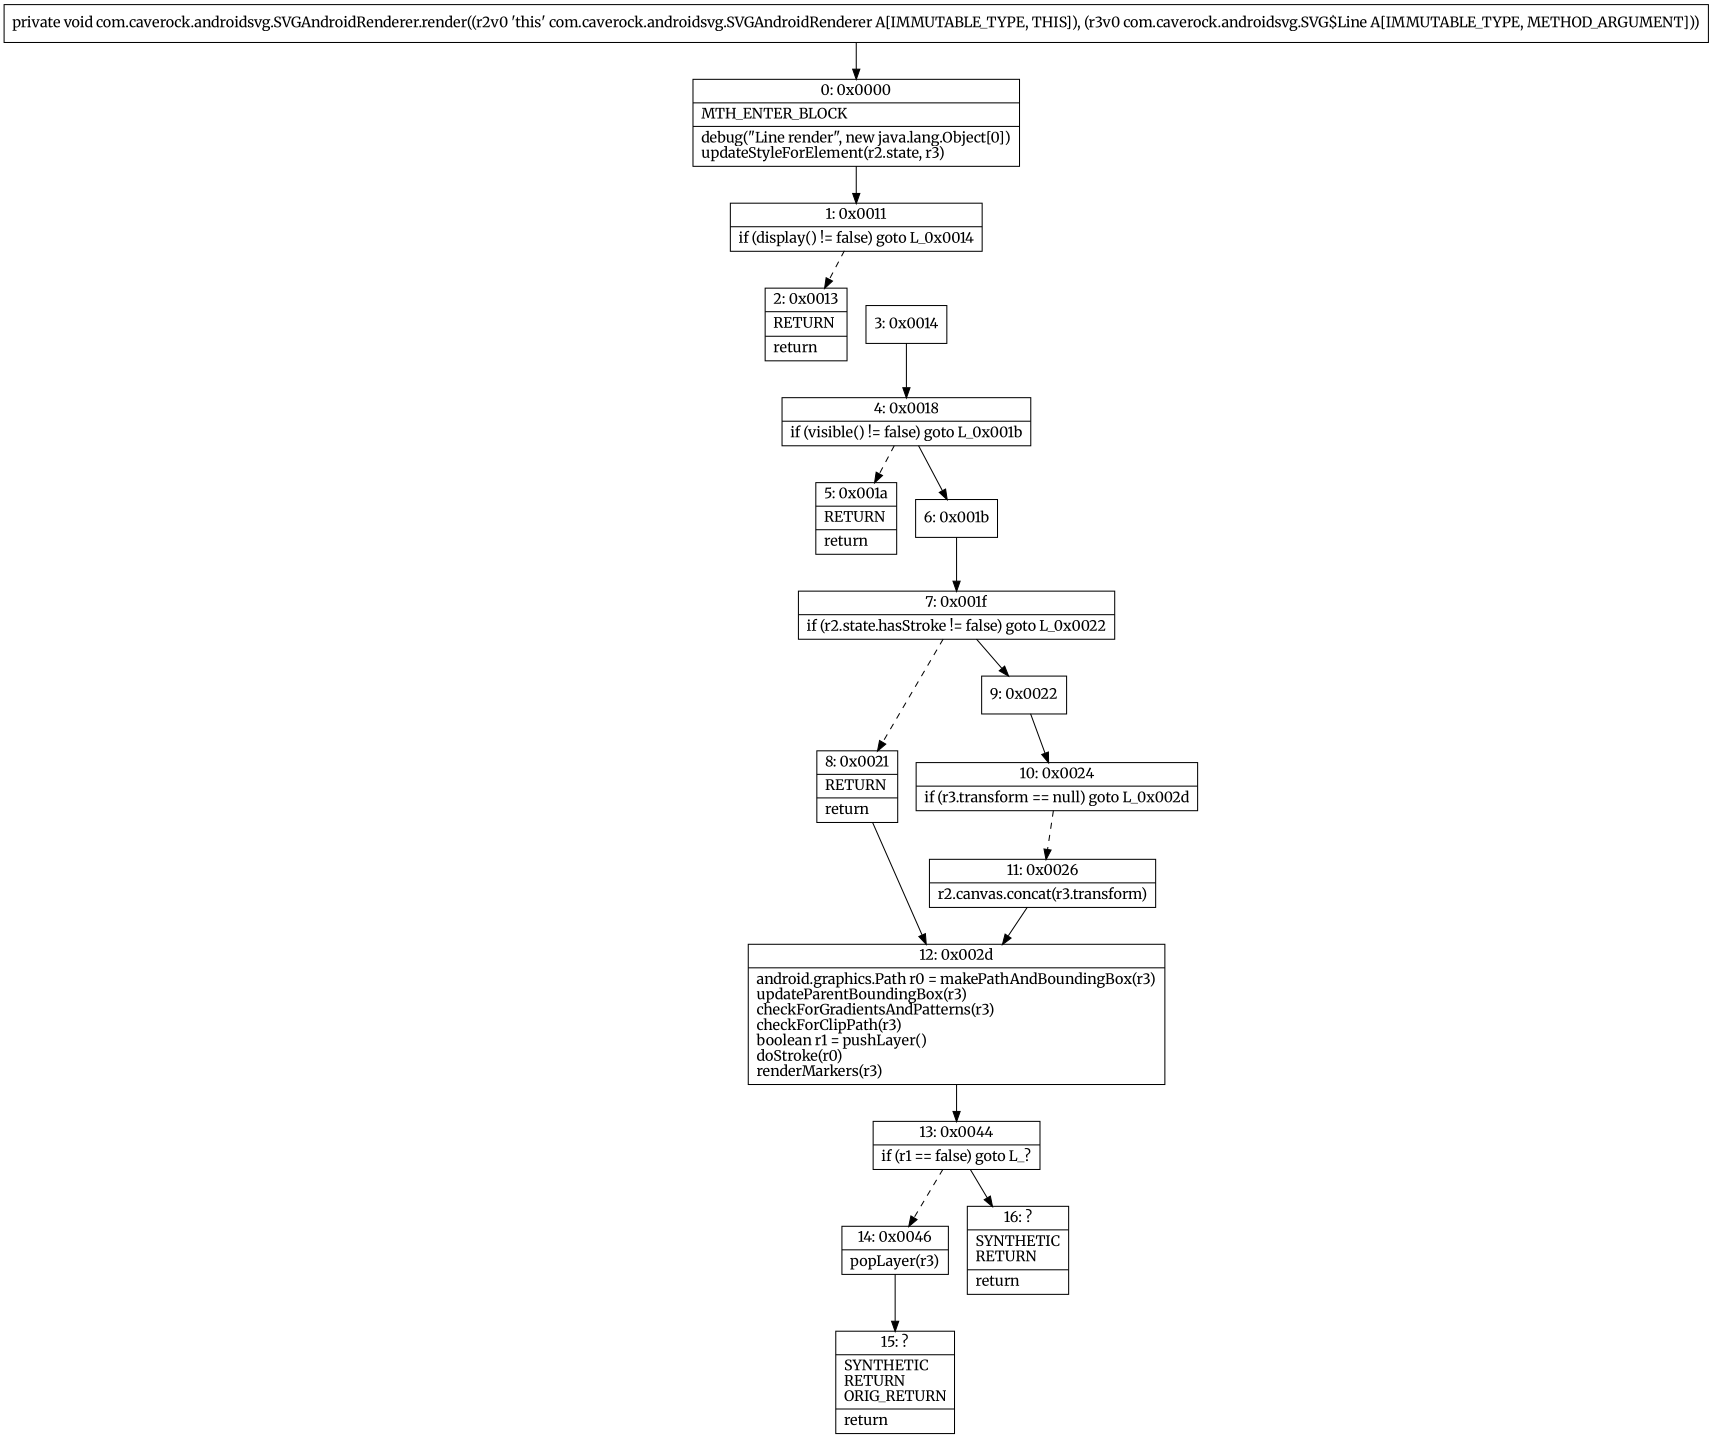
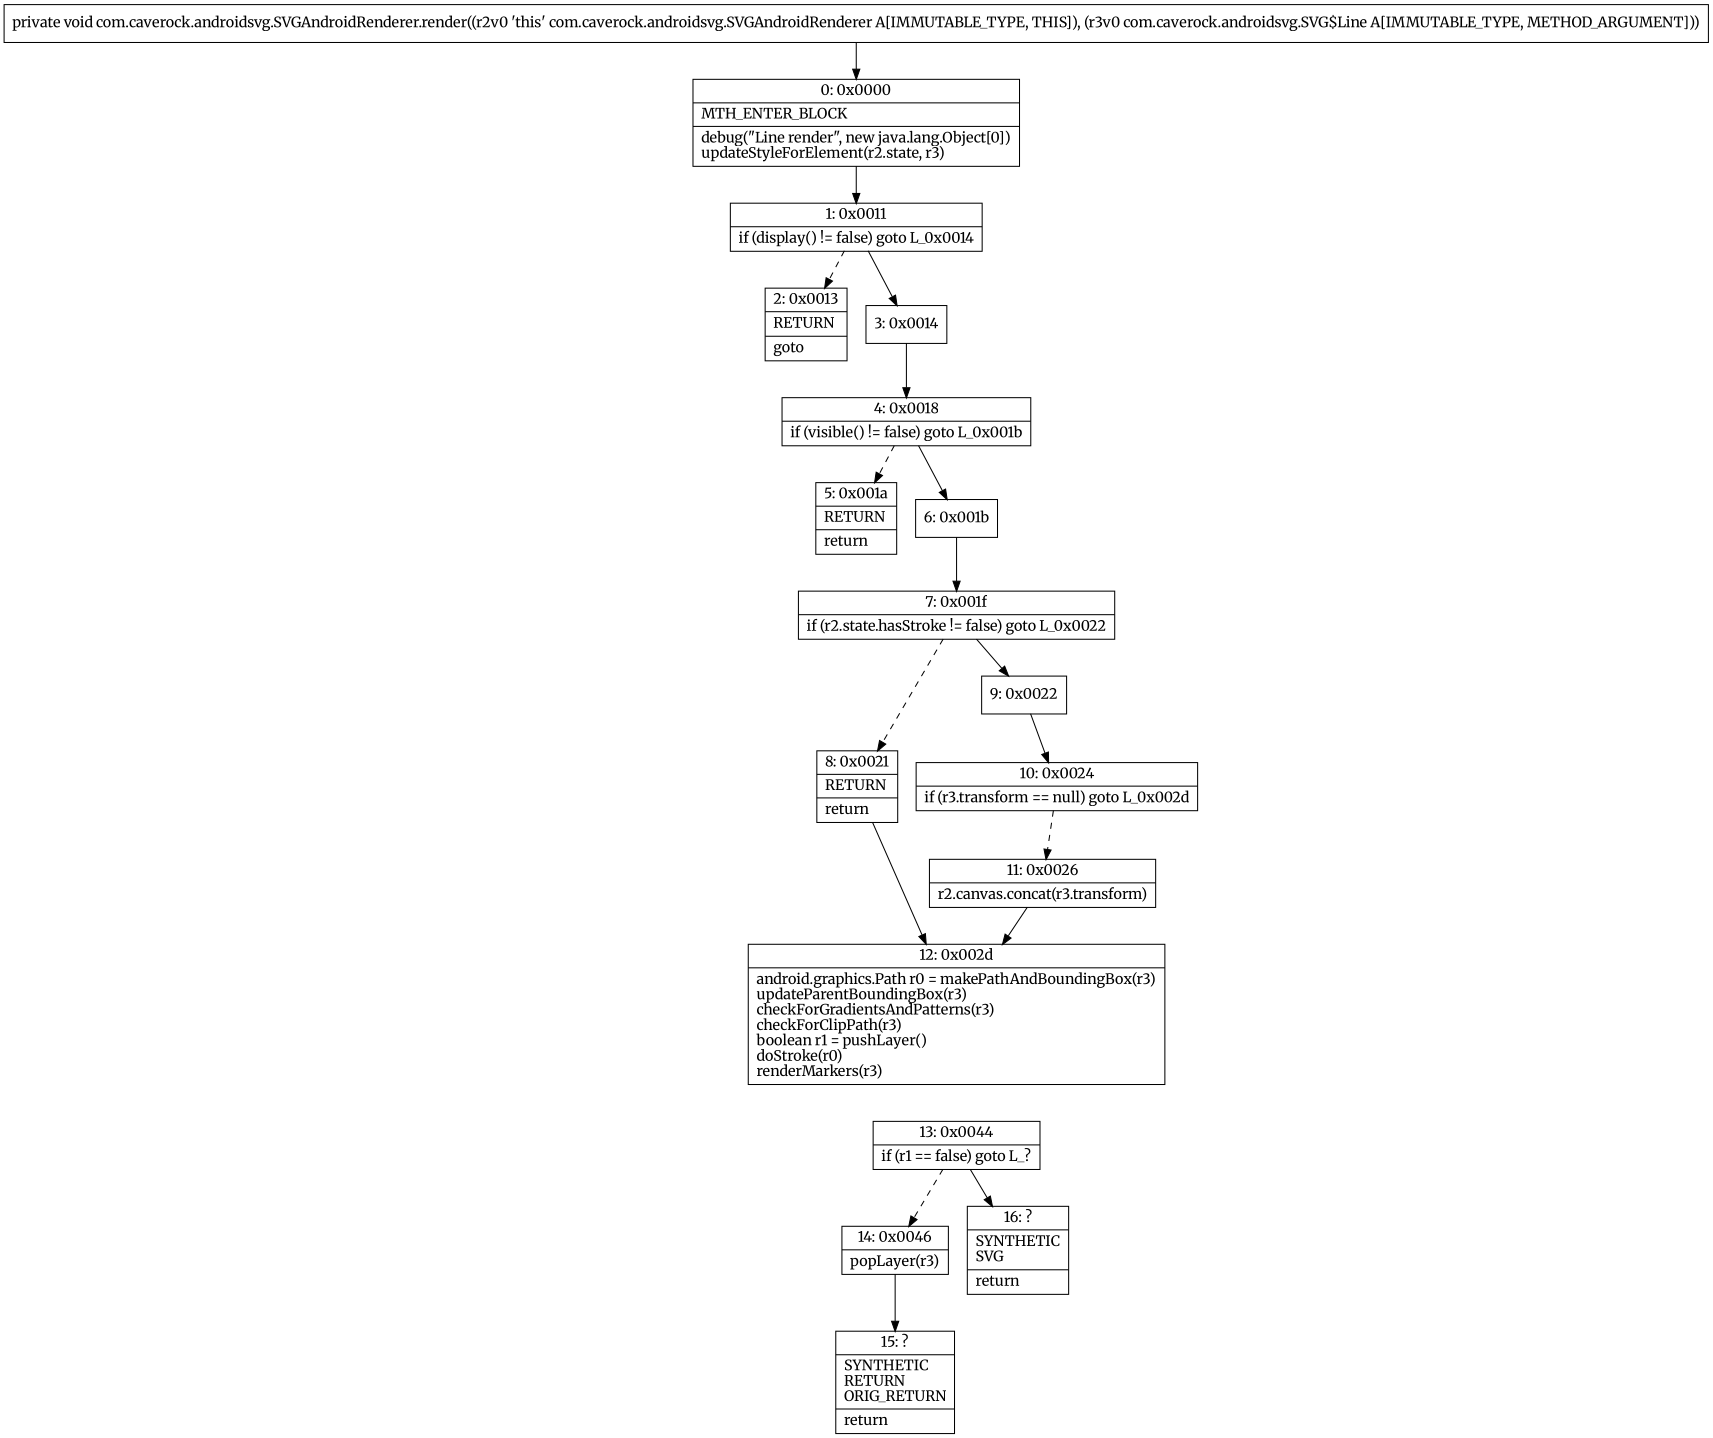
  digraph {
    fontname=Merriweather
    node [fontname=Merriweather shape=record]
    edge [fontname=Merriweather]
    n1 [label="{0\:\ 0x0000|MTH_ENTER_BLOCK\l|debug(\"Line render\", new java.lang.Object[0])\lupdateStyleForElement(r2.state, r3)\l}"]
    n2 [label="{1\:\ 0x0011|if (display() != false) goto L_0x0014\l}"]
-   n3 [label="{2\:\ 0x0013|RETURN\l|return\l}"]
+   n3 [label="{2\:\ 0x0013|RETURN\l|goto\l}"]
    n4 [label="{3\:\ 0x0014}"]
    n5 [label="{4\:\ 0x0018|if (visible() != false) goto L_0x001b\l}"]
    n6 [label="{5\:\ 0x001a|RETURN\l|return\l}"]
    n7 [label="{6\:\ 0x001b}"]
    n8 [label="{7\:\ 0x001f|if (r2.state.hasStroke != false) goto L_0x0022\l}"]
    n9 [label="{8\:\ 0x0021|RETURN\l|return\l}"]
    n10 [label="{9\:\ 0x0022}"]
    n11 [label="{12\:\ 0x002d|android.graphics.Path r0 = makePathAndBoundingBox(r3)\lupdateParentBoundingBox(r3)\lcheckForGradientsAndPatterns(r3)\lcheckForClipPath(r3)\lboolean r1 = pushLayer()\ldoStroke(r0)\lrenderMarkers(r3)\l}"]
    n12 [label="{10\:\ 0x0024|if (r3.transform == null) goto L_0x002d\l}"]
    n13 [label="{11\:\ 0x0026|r2.canvas.concat(r3.transform)\l}"]
    n14 [label="{13\:\ 0x0044|if (r1 == false) goto L_?\l}"]
    n15 [label="{14\:\ 0x0046|popLayer(r3)\l}"]
-   n16 [label="{16\:\ ?|SYNTHETIC\lRETURN\l|return\l}"]
+   n16 [label="{16\:\ ?|SYNTHETIC\lSVG\l|return\l}"]
    n17 [label="{15\:\ ?|SYNTHETIC\lRETURN\lORIG_RETURN\l|return\l}"]
    n18 [label="{private void com.caverock.androidsvg.SVGAndroidRenderer.render((r2v0 'this' com.caverock.androidsvg.SVGAndroidRenderer A[IMMUTABLE_TYPE, THIS]), (r3v0 com.caverock.androidsvg.SVG$Line A[IMMUTABLE_TYPE, METHOD_ARGUMENT])) }"]
    n1 -> n2
    n2 -> n3 [style=dashed]
+   n2 -> n4
    n4 -> n5
    n5 -> n6 [style=dashed]
    n5 -> n7
    n7 -> n8
    n8 -> n9 [style=dashed]
    n8 -> n10
    n9 -> n11
    n10 -> n12
-   n11 -> n14
    n12 -> n13 [style=dashed]
    n13 -> n11
    n14 -> n15 [style=dashed]
    n14 -> n16
    n15 -> n17
    n18 -> n1
  }
